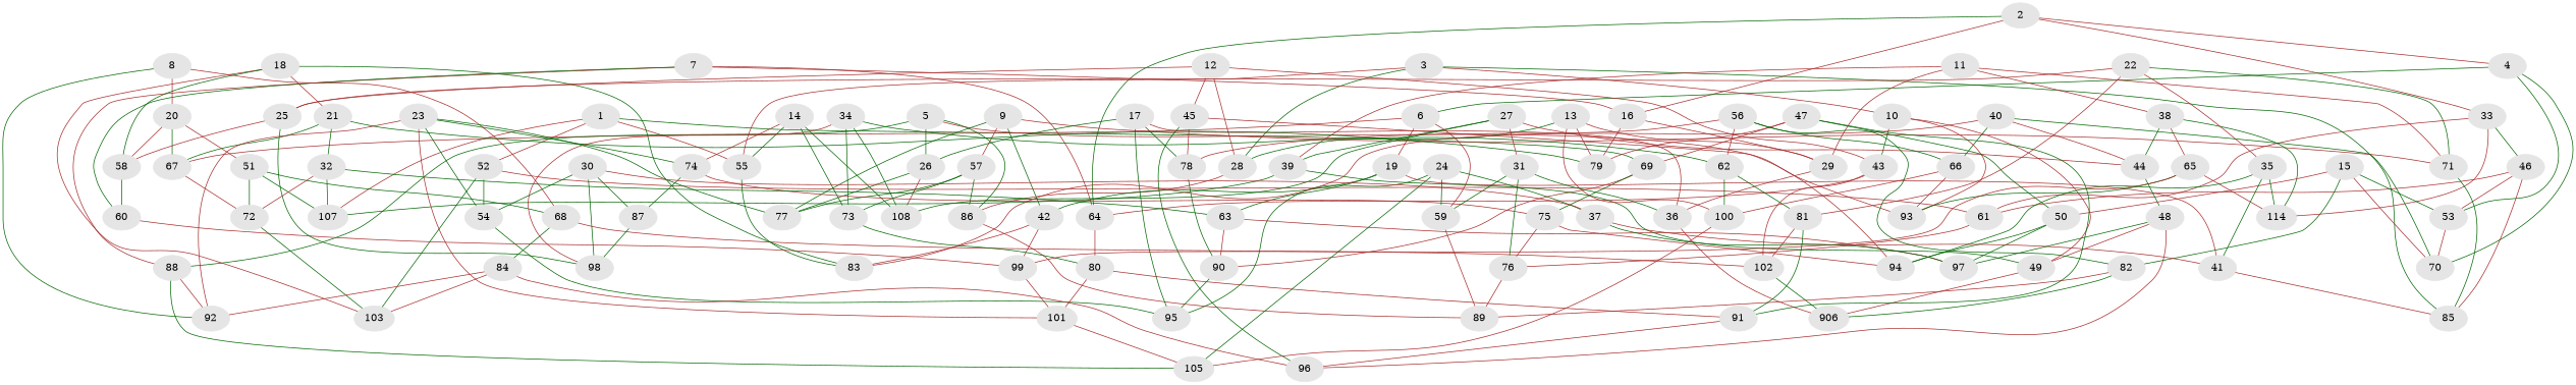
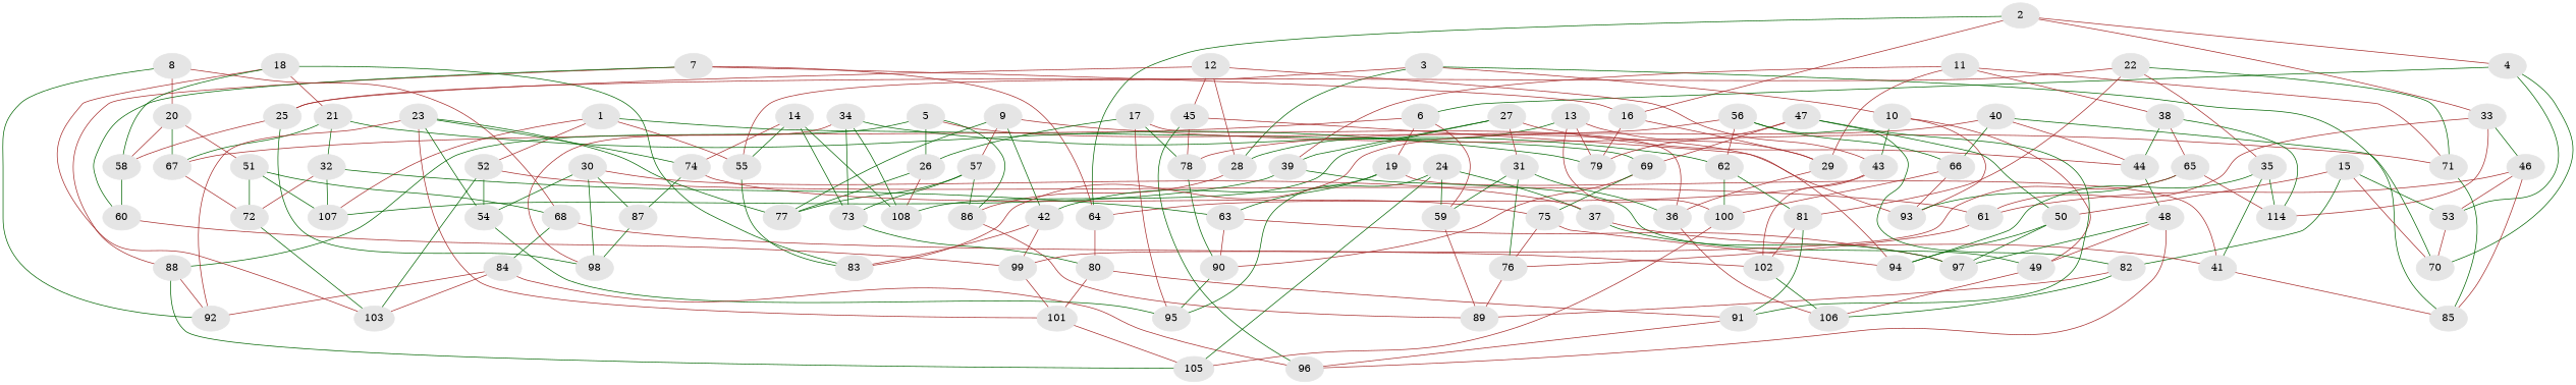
  graph {
    node [color=gray90 style=filled]
    edge [color=brown]
    1
    52
    55
    69
    107
    103
    54
    61
    83
    90
    75
    2
    4
    16
    33
    64
    6
    53
    70
    29
    79
    46
    n23 [label=114]
    80
    3
    10
    28
    85
    93
    43
    49
    86
    19
    59
    67
    5
    26
    88
    77
    108
    89
    92
    105
    42
    41
    63
    72
    7
    60
    99
    8
    20
    68
    58
    51
    102
    84
    87
    98
    9
    57
    71
    73
-   106 [label=906]
+   106
    11
    38
    39
    36
    44
    65
    12
    25
    45
    78
    94
    96
    13
    100
    14
    74
    15
    50
    82
    97
    17
    95
    18
    21
    32
    22
    35
    81
    91
    23
    101
    24
    37
    27
    31
    76
    48
    30
    34
    62
    40
    66
    47
    56
    1 -- 52
    1 -- 55
    1 -- 69 [color=darkgreen]
    1 -- 107
    52 -- 103 [color=darkgreen]
    52 -- 54 [color=darkgreen]
    52 -- 61
    55 -- 83 [color=darkgreen]
    69 -- 90
    69 -- 75 [color=darkgreen]
    54 -- 95 [color=darkgreen]
    61 -- 76
    90 -- 95 [color=darkgreen]
    75 -- 94
    75 -- 76
    2 -- 4
    2 -- 16
    2 -- 33
    2 -- 64 [color=darkgreen]
    4 -- 6 [color=darkgreen]
    4 -- 53 [color=darkgreen]
    4 -- 70 [color=darkgreen]
    16 -- 29
    16 -- 79
    33 -- 61
    33 -- 46 [color=darkgreen]
    33 -- n23
    64 -- 80
    6 -- 19
    6 -- 59
    6 -- 67
    53 -- 70
    29 -- 36
    46 -- 61
    46 -- 53
    46 -- 85
    80 -- 91
    80 -- 101
    3 -- 55
    3 -- 10
    3 -- 28 [color=darkgreen]
    3 -- 85 [color=darkgreen]
    10 -- 93
    10 -- 43 [color=darkgreen]
    10 -- 49
    28 -- 86
    43 -- 64
    43 -- 102
    49 -- 106
    86 -- 89
    19 -- 42 [color=darkgreen]
    19 -- 41
    19 -- 63 [color=darkgreen]
    59 -- 89
    67 -- 72
    5 -- 93
    5 -- 86 [color=darkgreen]
    5 -- 26 [color=darkgreen]
    5 -- 88 [color=darkgreen]
    26 -- 77 [color=darkgreen]
    26 -- 108
    88 -- 92
    88 -- 105 [color=darkgreen]
    42 -- 83
    42 -- 99
    41 -- 85
    63 -- 90
    63 -- 97
    72 -- 103 [color=darkgreen]
    7 -- 16
    7 -- 64
    7 -- 88
    7 -- 60 [color=darkgreen]
    60 -- 99
    99 -- 101
    8 -- 92 [color=darkgreen]
    8 -- 20
    8 -- 68
    20 -- 67 [color=darkgreen]
    20 -- 58
    20 -- 51
    68 -- 102
    68 -- 84 [color=darkgreen]
    58 -- 60 [color=darkgreen]
    51 -- 107 [color=darkgreen]
    51 -- 72 [color=darkgreen]
    51 -- 68 [color=darkgreen]
    102 -- 106 [color=darkgreen]
    84 -- 103
    84 -- 92
    84 -- 96
    87 -- 98 [color=darkgreen]
    9 -- 77 [color=darkgreen]
    9 -- 42 [color=darkgreen]
    9 -- 57
    9 -- 71
    57 -- 86 [color=darkgreen]
    57 -- 77 [color=darkgreen]
    57 -- 73 [color=darkgreen]
    71 -- 85 [color=darkgreen]
    73 -- 80 [color=darkgreen]
    11 -- 29
    11 -- 71
    11 -- 38
    11 -- 39
    38 -- n23 [color=darkgreen]
    38 -- 44 [color=darkgreen]
    38 -- 65
    39 -- 107 [color=darkgreen]
    39 -- 49 [color=darkgreen]
    36 -- 106
    44 -- 48 [color=darkgreen]
    65 -- n23
    65 -- 93 [color=darkgreen]
    65 -- 99
    12 -- 28
    12 -- 43
    12 -- 25
    12 -- 45
    25 -- 58
    25 -- 98 [color=darkgreen]
    45 -- 78
    45 -- 94
    45 -- 96 [color=darkgreen]
    78 -- 90 [color=darkgreen]
    13 -- 29
    13 -- 79
    13 -- 28 [color=darkgreen]
    13 -- 100
    100 -- 105
    14 -- 55 [color=darkgreen]
    14 -- 108 [color=darkgreen]
    14 -- 73 [color=darkgreen]
    14 -- 74
    74 -- 75
    74 -- 87 [color=darkgreen]
    15 -- 53 [color=darkgreen]
    15 -- 70
    15 -- 50
    15 -- 82 [color=darkgreen]
    50 -- 94 [color=darkgreen]
    50 -- 97 [color=darkgreen]
    82 -- 89
    82 -- 106 [color=darkgreen]
    17 -- 26 [color=darkgreen]
    17 -- 36
    17 -- 78 [color=darkgreen]
-   17 -- 95 [color=darkgreen]
+   17 -- 95
    18 -- 103
    18 -- 83 [color=darkgreen]
    18 -- 58 [color=darkgreen]
    18 -- 21
    21 -- 79 [color=darkgreen]
    21 -- 67 [color=darkgreen]
    21 -- 32 [color=darkgreen]
    32 -- 107 [color=darkgreen]
    32 -- 63 [color=darkgreen]
    32 -- 72
    22 -- 71 [color=darkgreen]
    22 -- 25
    22 -- 35
    22 -- 81
    35 -- n23 [color=darkgreen]
    35 -- 41 [color=darkgreen]
    35 -- 94 [color=darkgreen]
    81 -- 102
    81 -- 91 [color=darkgreen]
    91 -- 96
    23 -- 54 [color=darkgreen]
    23 -- 77 [color=darkgreen]
    23 -- 92
    23 -- 74 [color=darkgreen]
    23 -- 101
    101 -- 105
    24 -- 59 [color=darkgreen]
    24 -- 105 [color=darkgreen]
    24 -- 95 [color=darkgreen]
    24 -- 37 [color=darkgreen]
    37 -- 41
    37 -- 97 [color=darkgreen]
    27 -- 108 [color=darkgreen]
    27 -- 39 [color=darkgreen]
    27 -- 44
    27 -- 31
    31 -- 59 [color=darkgreen]
    31 -- 36 [color=darkgreen]
    31 -- 76 [color=darkgreen]
    76 -- 89
    48 -- 49
    48 -- 96
    48 -- 97 [color=darkgreen]
    30 -- 54 [color=darkgreen]
    30 -- 87 [color=darkgreen]
    30 -- 98 [color=darkgreen]
    30 -- 37
    34 -- 108 [color=darkgreen]
    34 -- 98
    34 -- 73 [color=darkgreen]
    34 -- 62 [color=darkgreen]
    62 -- 100 [color=darkgreen]
    62 -- 81 [color=darkgreen]
    40 -- 70 [color=darkgreen]
    40 -- 44
    40 -- 78
    40 -- 66 [color=darkgreen]
    66 -- 93
    66 -- 100
    47 -- 69
    47 -- 79
    47 -- 50 [color=darkgreen]
    47 -- 91 [color=darkgreen]
    56 -- 83
    56 -- 82 [color=darkgreen]
    56 -- 62
    56 -- 66 [color=darkgreen]
  }
